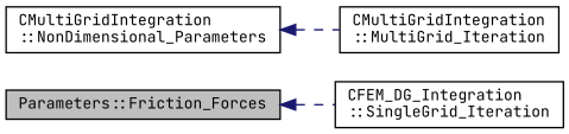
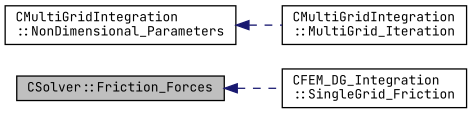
  digraph {
    fontname="JetBrains Mono"
    rankdir=LR
    node [color=black fillcolor=white fontname="JetBrains Mono" fontsize=10 shape=record style=filled]
    edge [color=midnightblue dir=back fontname="JetBrains Mono" fontsize=10 labelfontname=Helvetica labelfontsize=10 style=dashed]
-   n1 [fillcolor=grey75 fontcolor=black height=0.2 label="Parameters::Friction_Forces" width=0.4]
-   n2 [height=0.2 label="CFEM_DG_Integration\l::SingleGrid_Iteration" width=0.4]
+   n1 [fillcolor=grey75 fontcolor=black height=0.2 label="CSolver::Friction_Forces" width=0.4]
+   n2 [height=0.2 label="CFEM_DG_Integration\l::SingleGrid_Friction" width=0.4]
    n3 [height=0.2 label="CMultiGridIntegration\l::NonDimensional_Parameters" width=0.4]
    n4 [height=0.2 label="CMultiGridIntegration\l::MultiGrid_Iteration" width=0.4]
    n1 -> n2
    n3 -> n4
  }
